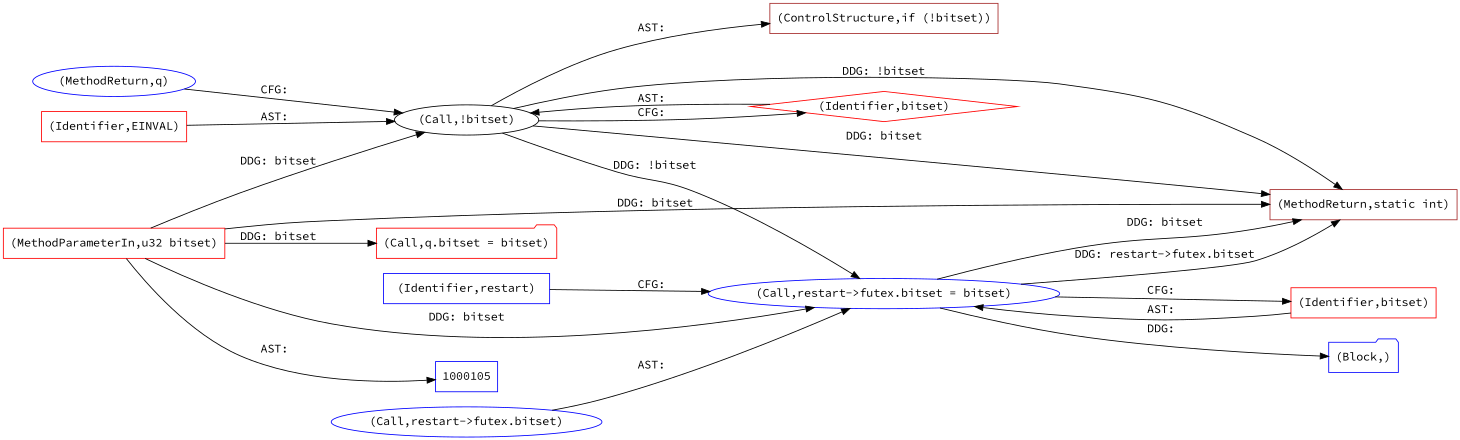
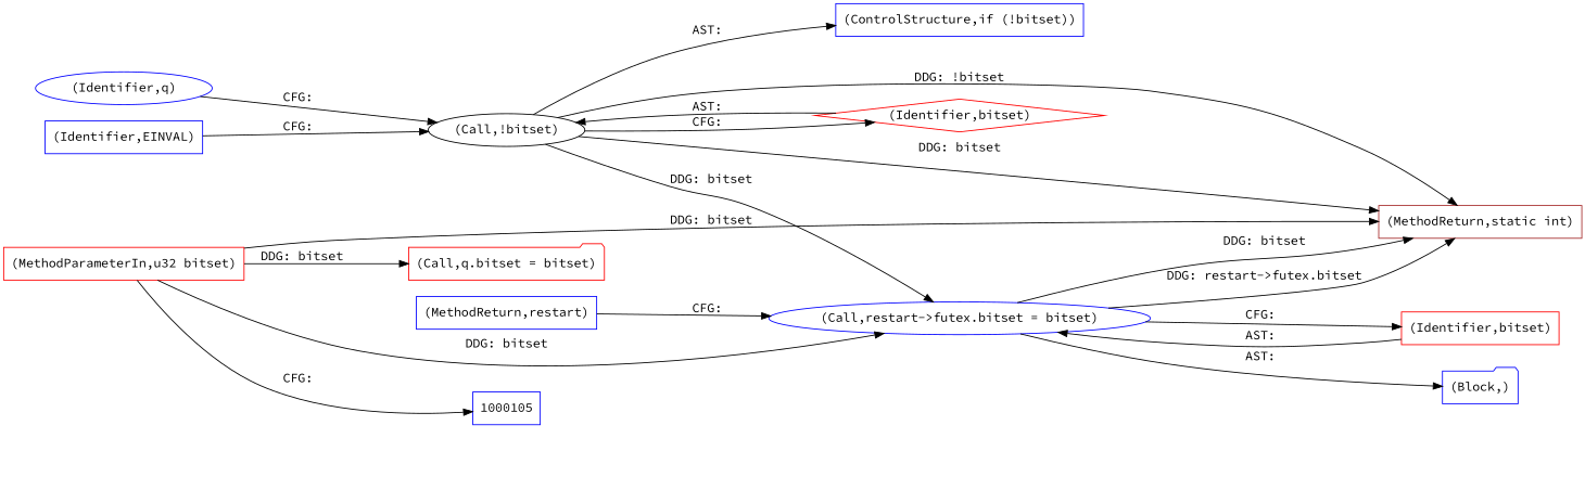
  digraph {
    fontname="Source Code Pro"
    rankdir=LR
    node [color=blue fontname="Source Code Pro" shape=box]
    edge [fontname="Source Code Pro"]
    n1 [label="(Call,restart->futex.bitset = bitset)" shape=ellipse]
    n2 [label="(Block,)" shape=folder]
    n3 [color=brown label="(MethodReturn,static int)"]
    n4 [color=red label="(Identifier,bitset)"]
    n5 [color=red label="(MethodParameterIn,u32 bitset)"]
    n6 [color=black label="(Call,!bitset)" shape=ellipse]
    n7 [color=red label="(Call,q.bitset = bitset)" shape=folder]
    1000105
    n9 [color=red label="(Identifier,bitset)" shape=diamond]
-   n10 [color=brown label="(ControlStructure,if (!bitset))"]
-   n11 [label="(Call,restart->futex.bitset)" shape=ellipse]
-   n12 [label="(Identifier,restart)"]
-   n13 [color=red label="(Identifier,EINVAL)"]
-   n14 [label="(MethodReturn,q)" shape=ellipse]
-   n1 -> n2 [label="DDG: "]
+   n10 [label="(ControlStructure,if (!bitset))"]
+   n12 [label="(MethodReturn,restart)"]
+   n13 [label="(Identifier,EINVAL)"]
+   n14 [label="(Identifier,q)" shape=ellipse]
+   n1 -> n2 [label="AST: "]
    n1 -> n3 [label="DDG: restart->futex.bitset"]
    n1 -> n3 [label="DDG: bitset"]
    n1 -> n4 [label="CFG: "]
    n4 -> n1 [label="AST: "]
    n5 -> n1 [label="DDG: bitset"]
    n5 -> n3 [label="DDG: bitset"]
-   n5 -> n6 [label="DDG: bitset"]
    n5 -> n7 [label="DDG: bitset"]
-   n5 -> 1000105 [label="AST: "]
-   n6 -> n1 [label="DDG: !bitset"]
+   n5 -> 1000105 [label="CFG: "]
+   n6 -> n1 [label="DDG: bitset"]
    n6 -> n3 [label="DDG: !bitset"]
    n6 -> n3 [label="DDG: bitset"]
    n6 -> n9 [label="CFG: "]
    n6 -> n10 [label="AST: "]
    n9 -> n6 [label="AST: "]
-   n11 -> n1 [label="AST: "]
    n12 -> n1 [label="CFG: "]
-   n13 -> n6 [label="AST: "]
+   n13 -> n6 [label="CFG: "]
    n14 -> n6 [label="CFG: "]
  }
